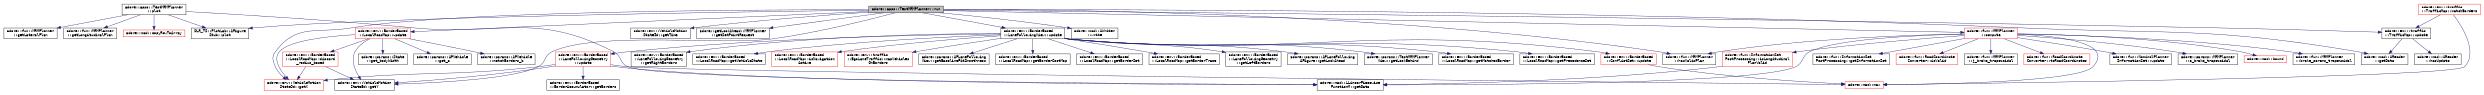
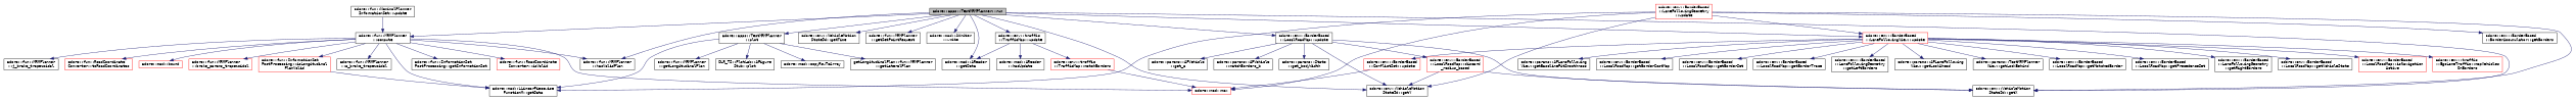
  digraph {
    fontname="DejaVu Sans Mono"
    rankdir=TB
    node [color=black fillcolor=white fontname="DejaVu Sans Mono" fontsize=10 shape=record style=filled]
    edge [color=midnightblue fontname="DejaVu Sans Mono" fontsize=10 labelfontname=Helvetica labelfontsize=10 style=solid]
    n1 [fillcolor=grey75 fontcolor=black height=0.2 label="adore::apps::TestMRMPlanner::run" width=0.4]
-   n2 [color=red height=0.2 label="adore::fun::MRMPlanner\l::compute" width=0.4]
+   n2 [height=0.2 label="adore::fun::MRMPlanner\l::compute" width=0.4]
    n3 [height=0.2 label="adore::env::VehicleMotion\lState9d::getTime" width=0.4]
    n4 [height=0.2 label="adore::fun::MRMPlanner\l::hasValidPlan" width=0.4]
    n5 [height=0.2 label="adore::mad::AReader\l::getData" width=0.4]
-   n6 [height=0.2 label="adore::getLookAhead::MRMPlanner\l::getSetPointRequest" width=0.4]
-   n7 [color=red height=0.2 label="adore::env::VehicleMotion\lState9d::getX" width=0.4]
-   n8 [height=0.2 label="adore::env::VehicleMotion\lState5d::getY" width=0.4]
+   n6 [height=0.2 label="adore::fun::MRMPlanner\l::getSetPointRequest" width=0.4]
+   n7 [height=0.2 label="adore::env::VehicleMotion\lState9d::getX" width=0.4]
+   n8 [height=0.2 label="adore::env::VehicleMotion\lState9d::getY" width=0.4]
    n9 [height=0.2 label="adore::apps::TestMRMPlanner\l::plot" width=0.4]
-   n10 [height=0.2 label="adore::env::BorderBased\l::LaneFollowingView::update" width=0.4]
+   n10 [color=red height=0.2 label="adore::env::BorderBased\l::LaneFollowingView::update" width=0.4]
    n11 [height=0.2 label="adore::env::traffic\l::TrafficMap::update" width=0.4]
-   n12 [color=red height=0.2 label="adore::env::BorderBased\l::LocalRoadMap::update" width=0.4]
+   n12 [height=0.2 label="adore::env::BorderBased\l::LocalRoadMap::update" width=0.4]
    n13 [height=0.2 label="adore::mad::AWriter\l::write" width=0.4]
-   n14 [height=0.2 label="adore::params::MRMPlanner\l::a_brake_trapezoidal" width=0.4]
+   n14 [height=0.2 label="adore::fun::MRMPlanner\l::a_brake_trapezoidal" width=0.4]
    n15 [color=red height=0.2 label="adore::mad::bound" width=0.4]
-   n16 [height=0.2 label="adore::fun::MRMPlanner\l::brake_params_trapezoidal" width=0.4]
+   n16 [color=red height=0.2 label="adore::fun::MRMPlanner\l::brake_params_trapezoidal" width=0.4]
    n17 [height=0.2 label="adore::mad::LLinearPiecewise\lFunctionM::getData" width=0.4]
    n18 [height=0.2 label="adore::fun::InformationSet\lPostProcessing::getInformationSet" width=0.4]
    n19 [color=red height=0.2 label="adore::fun::InformationSet\lPostProcessing::isLongitudinal\lPlanValid" width=0.4]
    n20 [color=red height=0.2 label="adore::fun::RoadCoordinate\lConverter::isValid" width=0.4]
    n21 [height=0.2 label="adore::fun::MRMPlanner\l::j_brake_trapezoidal" width=0.4]
    n22 [color=red height=0.2 label="adore::mad::max" width=0.4]
    n23 [color=red height=0.2 label="adore::fun::RoadCoordinate\lConverter::toRoadCoordinates" width=0.4]
    n24 [height=0.2 label="adore::fun::NominalPlanner\lInformationSet::update" width=0.4]
-   n25 [color=red height=0.2 label="adore::mad::copyRowToArray" width=0.4]
-   n26 [height=0.2 label="adore::fun::MRMPlanner\l::getLateralPlan" width=0.4]
+   n25 [height=0.2 label="adore::mad::copyRowToArray" width=0.4]
+   n26 [height=0.2 label="getLongitudinalPlan::fun::MRMPlanner\l::getLateralPlan" width=0.4]
    n27 [height=0.2 label="adore::fun::MRMPlanner\l::getLongitudinalPlan" width=0.4]
    n28 [height=0.2 label="DLR_TS::PlotLab::AFigure\lStub::plot" width=0.4]
    n29 [height=0.2 label="adore::params::APLaneFollowing\lView::getBaselineFitSmoothness" width=0.4]
    n30 [height=0.2 label="adore::env::BorderBased\l::LocalRoadMap::getBorderCostMap" width=0.4]
    n31 [height=0.2 label="adore::env::BorderBased\l::LocalRoadMap::getBorderSet" width=0.4]
    n32 [height=0.2 label="adore::env::BorderBased\l::LocalRoadMap::getBorderTrace" width=0.4]
    n33 [height=0.2 label="adore::env::BorderBased\l::LaneFollowingGeometry\l::getLeftBorders" width=0.4]
-   n34 [height=0.2 label="adore::params::APLaneFollowing\lAFigure::getLookAhead" width=0.4]
+   n34 [height=0.2 label="adore::params::APLaneFollowing\lView::getLookAhead" width=0.4]
    n35 [height=0.2 label="adore::params::TestMRMPlanner\lView::getLookBehind" width=0.4]
    n36 [height=0.2 label="adore::env::BorderBased\l::LocalRoadMap::getMatchedBorder" width=0.4]
    n37 [height=0.2 label="adore::env::BorderBased\l::LocalRoadMap::getPrecedenceSet" width=0.4]
    n38 [height=0.2 label="adore::env::BorderBased\l::LaneFollowingGeometry\l::getRightBorders" width=0.4]
    n39 [height=0.2 label="adore::env::BorderBased\l::LocalRoadMap::getVehicleState" width=0.4]
    n40 [color=red height=0.2 label="adore::env::BorderBased\l::LocalRoadMap::isNavigation\lActive" width=0.4]
    n41 [color=red height=0.2 label="adore::env::traffic\l::EgoLaneTraffic::mapVehicles\lOnBorders" width=0.4]
    n42 [color=red height=0.2 label="adore::env::BorderBased\l::LaneFollowingGeometry\l::update" width=0.4]
    n43 [color=red height=0.2 label="adore::env::BorderBased\l::ConflictSet::update" width=0.4]
    n44 [height=0.2 label="adore::mad::AReader\l::hasUpdate" width=0.4]
    n45 [color=red height=0.2 label="adore::env::traffic\l::TrafficMap::matchBorders" width=0.4]
    n46 [color=red height=0.2 label="adore::env::BorderBased\l::LocalRoadMap::discard\l_radius_based" width=0.4]
    n47 [height=0.2 label="adore::params::APVehicle\l::get_a" width=0.4]
    n48 [height=0.2 label="adore::params::APVehicle\l::matchBorders_b" width=0.4]
    n49 [height=0.2 label="adore::params::State\l::get_bodyWidth" width=0.4]
    n50 [height=0.2 label="adore::env::BorderBased\l::BorderAccumulator::getBorders" width=0.4]
    n1 -> n2
    n1 -> n3
    n1 -> n4
    n1 -> n5
    n1 -> n6
    n1 -> n7
    n1 -> n8
-   n1 -> n28
+   n1 -> n9
    n1 -> n10
    n1 -> n11
    n1 -> n12
    n1 -> n13
    n2 -> n4
    n2 -> n14
    n2 -> n15
    n2 -> n16
    n2 -> n17
    n2 -> n18
    n2 -> n19
    n2 -> n20
    n2 -> n21
    n2 -> n22
    n2 -> n23
-   n2 -> n24
+   n24 -> n2
    n9 -> n17
    n9 -> n25
    n9 -> n26
    n9 -> n27
    n9 -> n28
    n10 -> n29
    n10 -> n30
    n10 -> n31
    n10 -> n32
    n10 -> n33
    n10 -> n34
    n10 -> n35
    n10 -> n36
    n10 -> n37
    n10 -> n38
    n10 -> n39
    n10 -> n40
    n10 -> n41
-   n10 -> n42
+   n42 -> n10
    n10 -> n43
    n11 -> n5
    n11 -> n44
-   n45 -> n11
+   n11 -> n45
    n12 -> n7
    n12 -> n8
    n12 -> n46
    n12 -> n47
    n12 -> n48
    n12 -> n49
    n19 -> n17
    n42 -> n7
    n42 -> n8
    n42 -> n17
    n42 -> n22
    n42 -> n50
    n43 -> n22
    n45 -> n22
    n46 -> n7
    n46 -> n8
  }
